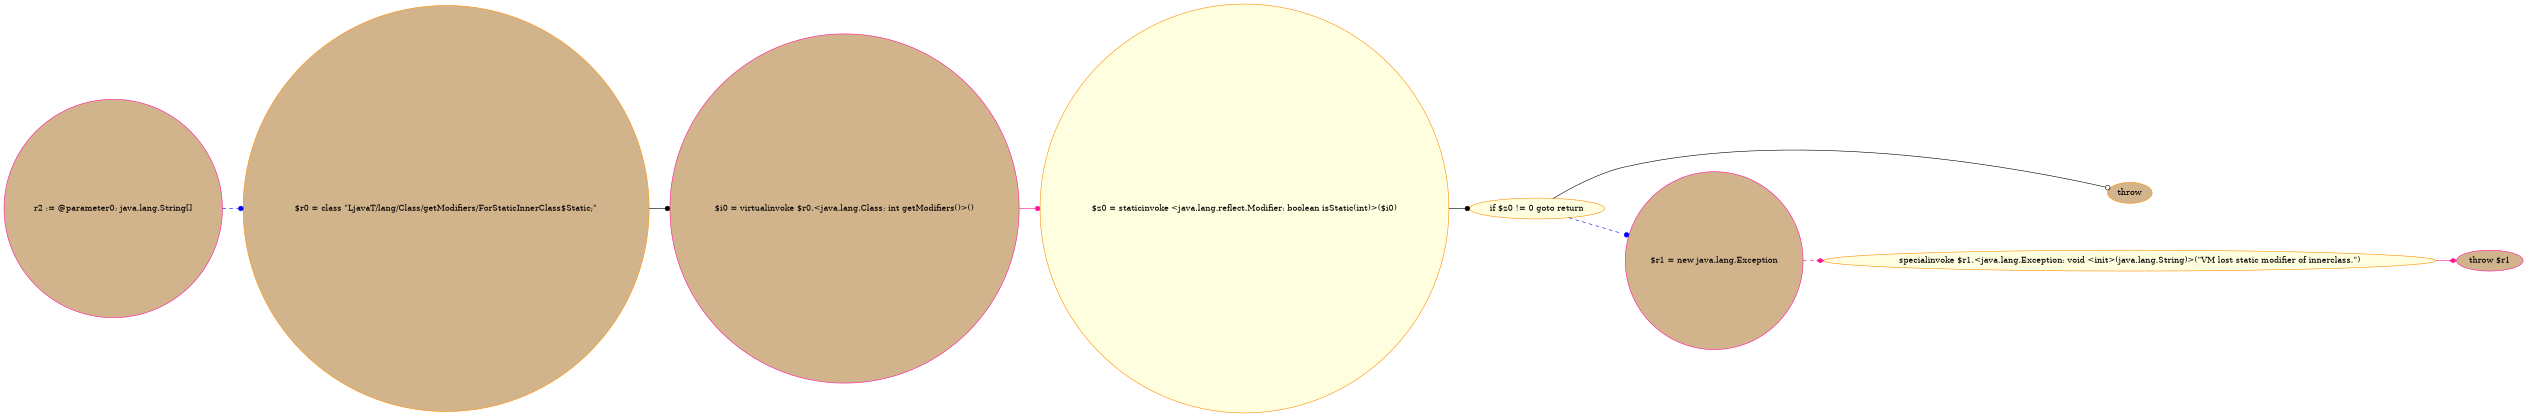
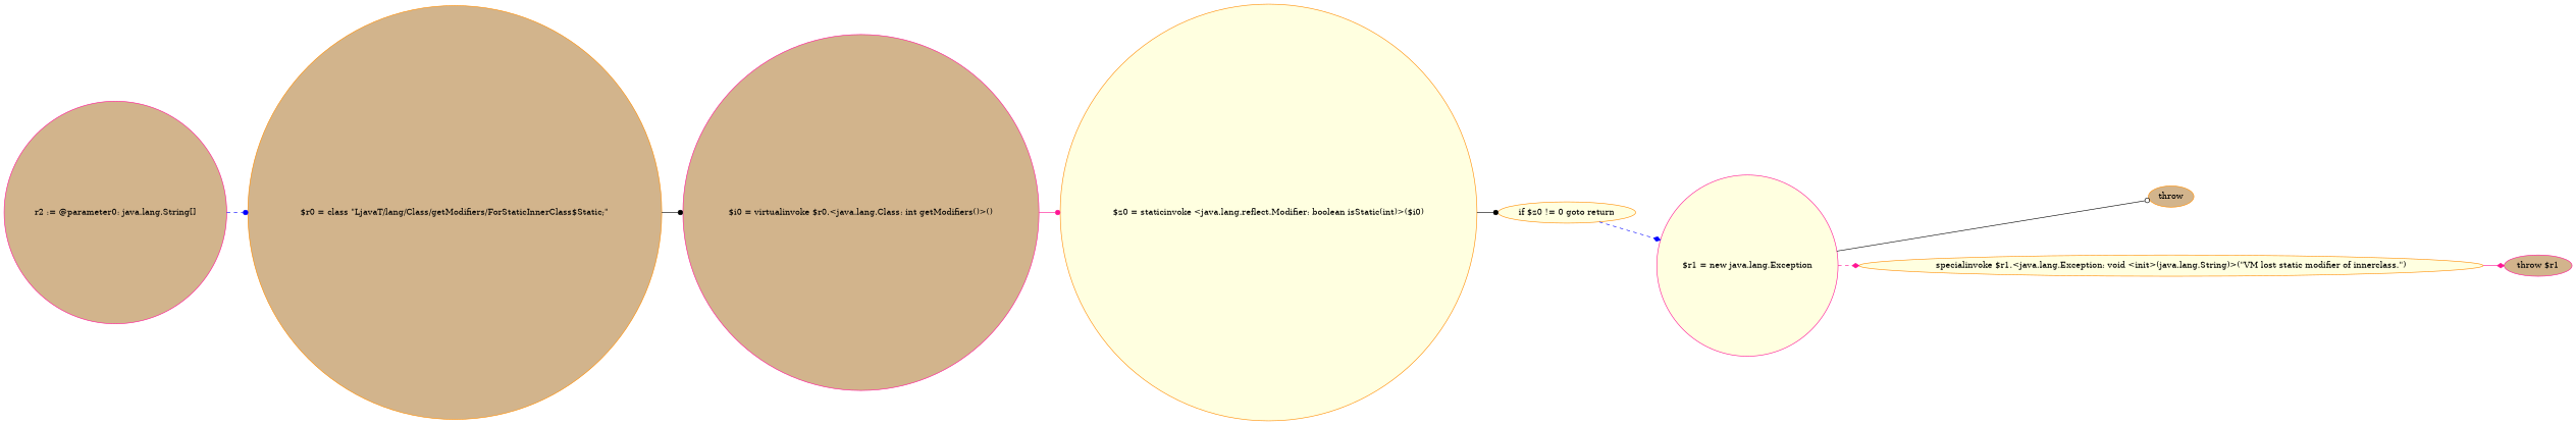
  digraph {
    rankdir=LR
    node [color=darkorange fillcolor=tan shape=circle style=filled]
    edge [arrowhead=dot color=black style=solid]
    "r2 := @parameter0: java.lang.String[]" [color=deeppink]
    "$r0 = class \"LjavaT/lang/Class/getModifiers/ForStaticInnerClass$Static;\""
    "$i0 = virtualinvoke $r0.<java.lang.Class: int getModifiers()>()" [color=deeppink]
    "$z0 = staticinvoke <java.lang.reflect.Modifier: boolean isStatic(int)>($i0)" [fillcolor=lightyellow]
    "if $z0 != 0 goto return" [fillcolor=lightyellow shape=ellipse]
-   "$r1 = new java.lang.Exception" [color=deeppink]
+   "$r1 = new java.lang.Exception" [color=deeppink fillcolor=lightyellow]
    n7 [label=throw shape=ellipse]
    "specialinvoke $r1.<java.lang.Exception: void <init>(java.lang.String)>(\"VM lost static modifier of innerclass.\")" [fillcolor=lightyellow shape=ellipse]
    "throw $r1" [color=deeppink shape=ellipse]
    "r2 := @parameter0: java.lang.String[]" -> "$r0 = class \"LjavaT/lang/Class/getModifiers/ForStaticInnerClass$Static;\"" [color=blue style=dashed]
    "$r0 = class \"LjavaT/lang/Class/getModifiers/ForStaticInnerClass$Static;\"" -> "$i0 = virtualinvoke $r0.<java.lang.Class: int getModifiers()>()"
    "$i0 = virtualinvoke $r0.<java.lang.Class: int getModifiers()>()" -> "$z0 = staticinvoke <java.lang.reflect.Modifier: boolean isStatic(int)>($i0)" [color=deeppink]
    "$z0 = staticinvoke <java.lang.reflect.Modifier: boolean isStatic(int)>($i0)" -> "if $z0 != 0 goto return"
-   "if $z0 != 0 goto return" -> "$r1 = new java.lang.Exception" [color=blue style=dashed]
-   "if $z0 != 0 goto return" -> n7 [arrowhead=odot]
+   "if $z0 != 0 goto return" -> "$r1 = new java.lang.Exception" [arrowhead=diamond color=blue style=dashed]
+   "$r1 = new java.lang.Exception" -> n7 [arrowhead=odot]
    "$r1 = new java.lang.Exception" -> "specialinvoke $r1.<java.lang.Exception: void <init>(java.lang.String)>(\"VM lost static modifier of innerclass.\")" [arrowhead=diamond color=deeppink style=dashed]
    "specialinvoke $r1.<java.lang.Exception: void <init>(java.lang.String)>(\"VM lost static modifier of innerclass.\")" -> "throw $r1" [arrowhead=diamond color=deeppink]
  }
